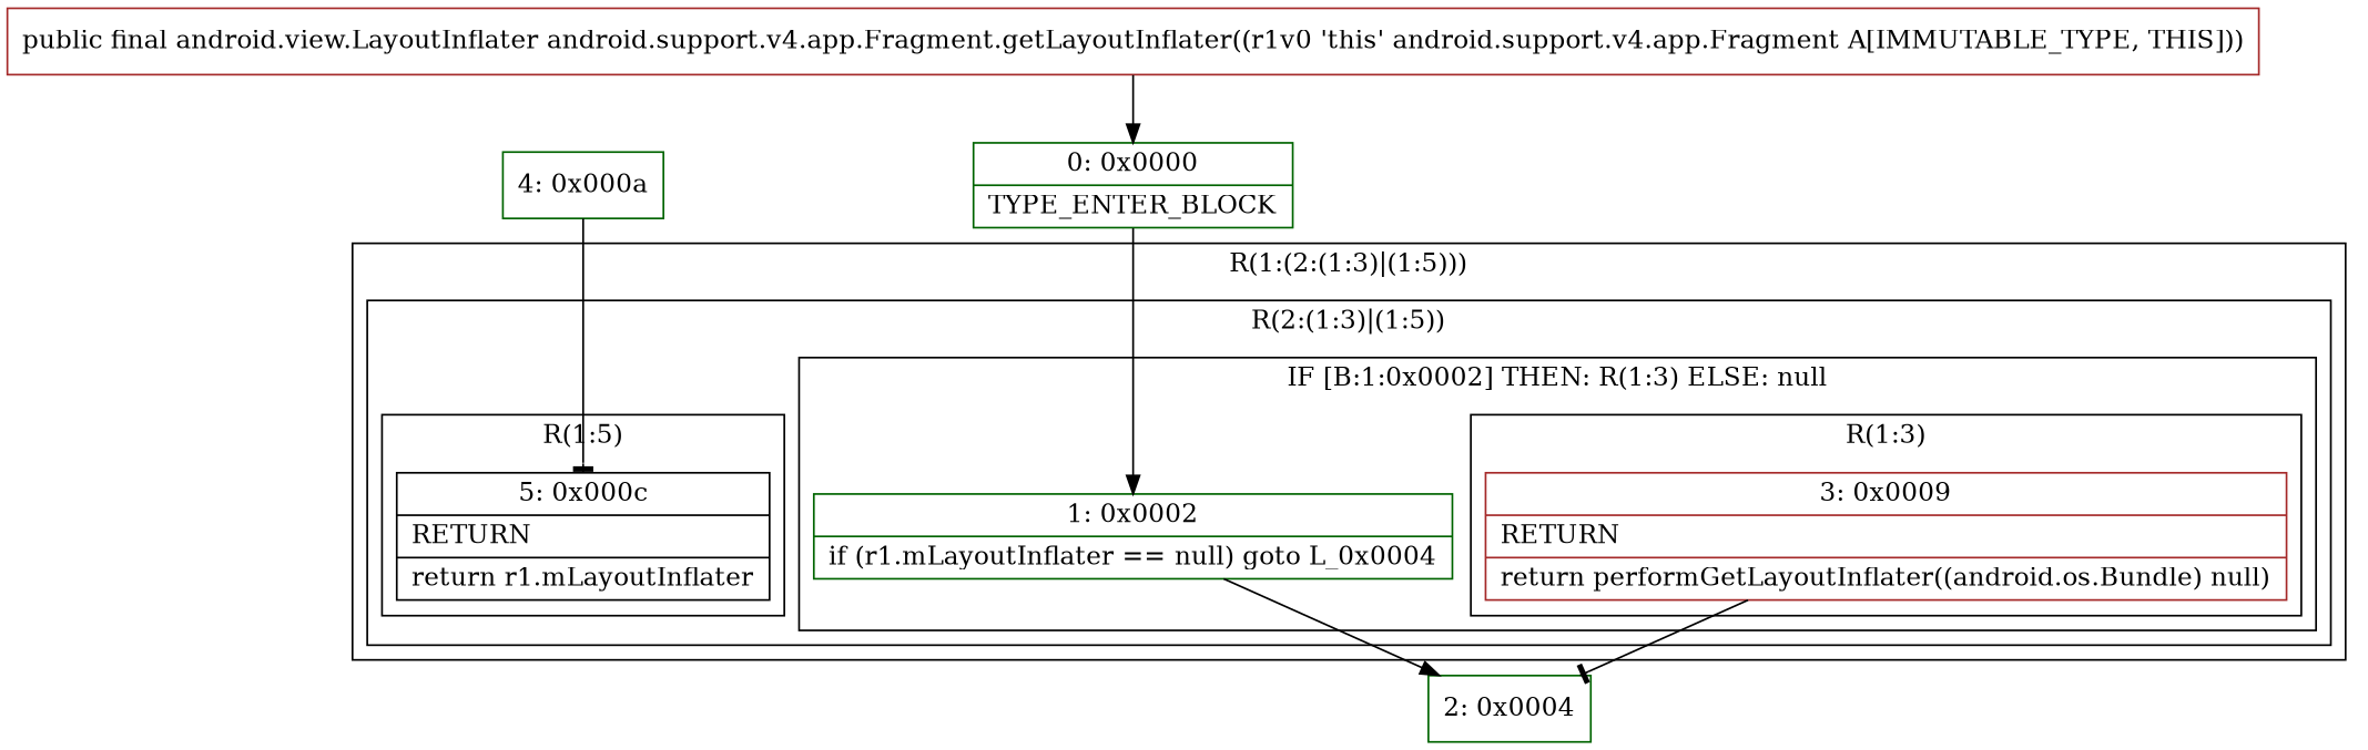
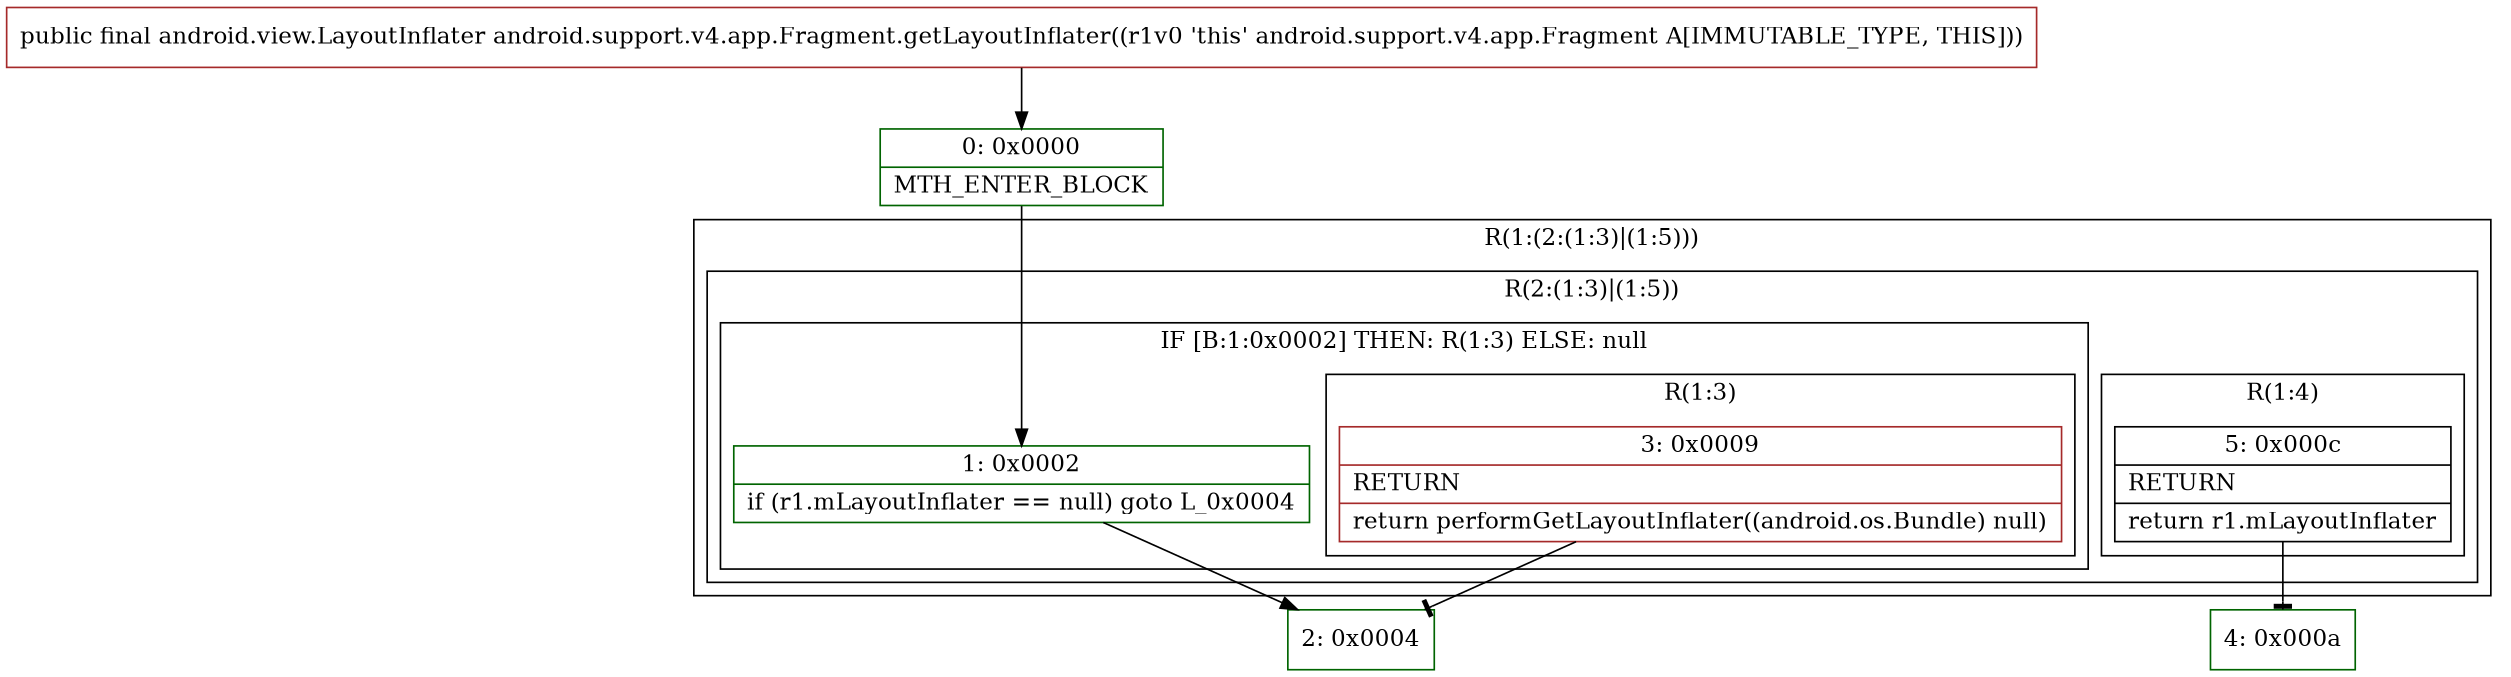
  digraph {
    node [color=darkgreen shape=record]
    edge [arrowhead=normal]
    n1 [color=brown label="{3\:\ 0x0009|RETURN\l|return performGetLayoutInflater((android.os.Bundle) null)\l}"]
    n2 [label="{1\:\ 0x0002|if (r1.mLayoutInflater == null) goto L_0x0004\l}"]
    n3 [color=black label="{5\:\ 0x000c|RETURN\l|return r1.mLayoutInflater\l}"]
    n4 [label="{2\:\ 0x0004}"]
    n5 [label="{4\:\ 0x000a}"]
-   n6 [label="{0\:\ 0x0000|TYPE_ENTER_BLOCK\l}"]
+   n6 [label="{0\:\ 0x0000|MTH_ENTER_BLOCK\l}"]
    n7 [color=brown label="{public final android.view.LayoutInflater android.support.v4.app.Fragment.getLayoutInflater((r1v0 'this' android.support.v4.app.Fragment A[IMMUTABLE_TYPE, THIS])) }"]
    subgraph cluster_1 {
      label="R(1:(2:(1:3)|(1:5)))"
      subgraph cluster_2 {
        label="R(2:(1:3)|(1:5))"
        subgraph cluster_3 {
          label="IF [B:1:0x0002] THEN: R(1:3) ELSE: null"
          n2
          subgraph cluster_4 {
            label="R(1:3)"
            n1
          }
        }
        subgraph cluster_5 {
-         label="R(1:5)"
+         label="R(1:4)"
          n3
        }
      }
    }
    n1 -> n4 [arrowhead=tee]
    n2 -> n4
-   n5 -> n3 [arrowhead=tee]
+   n3 -> n5 [arrowhead=tee]
    n6 -> n2
    n7 -> n6
  }
